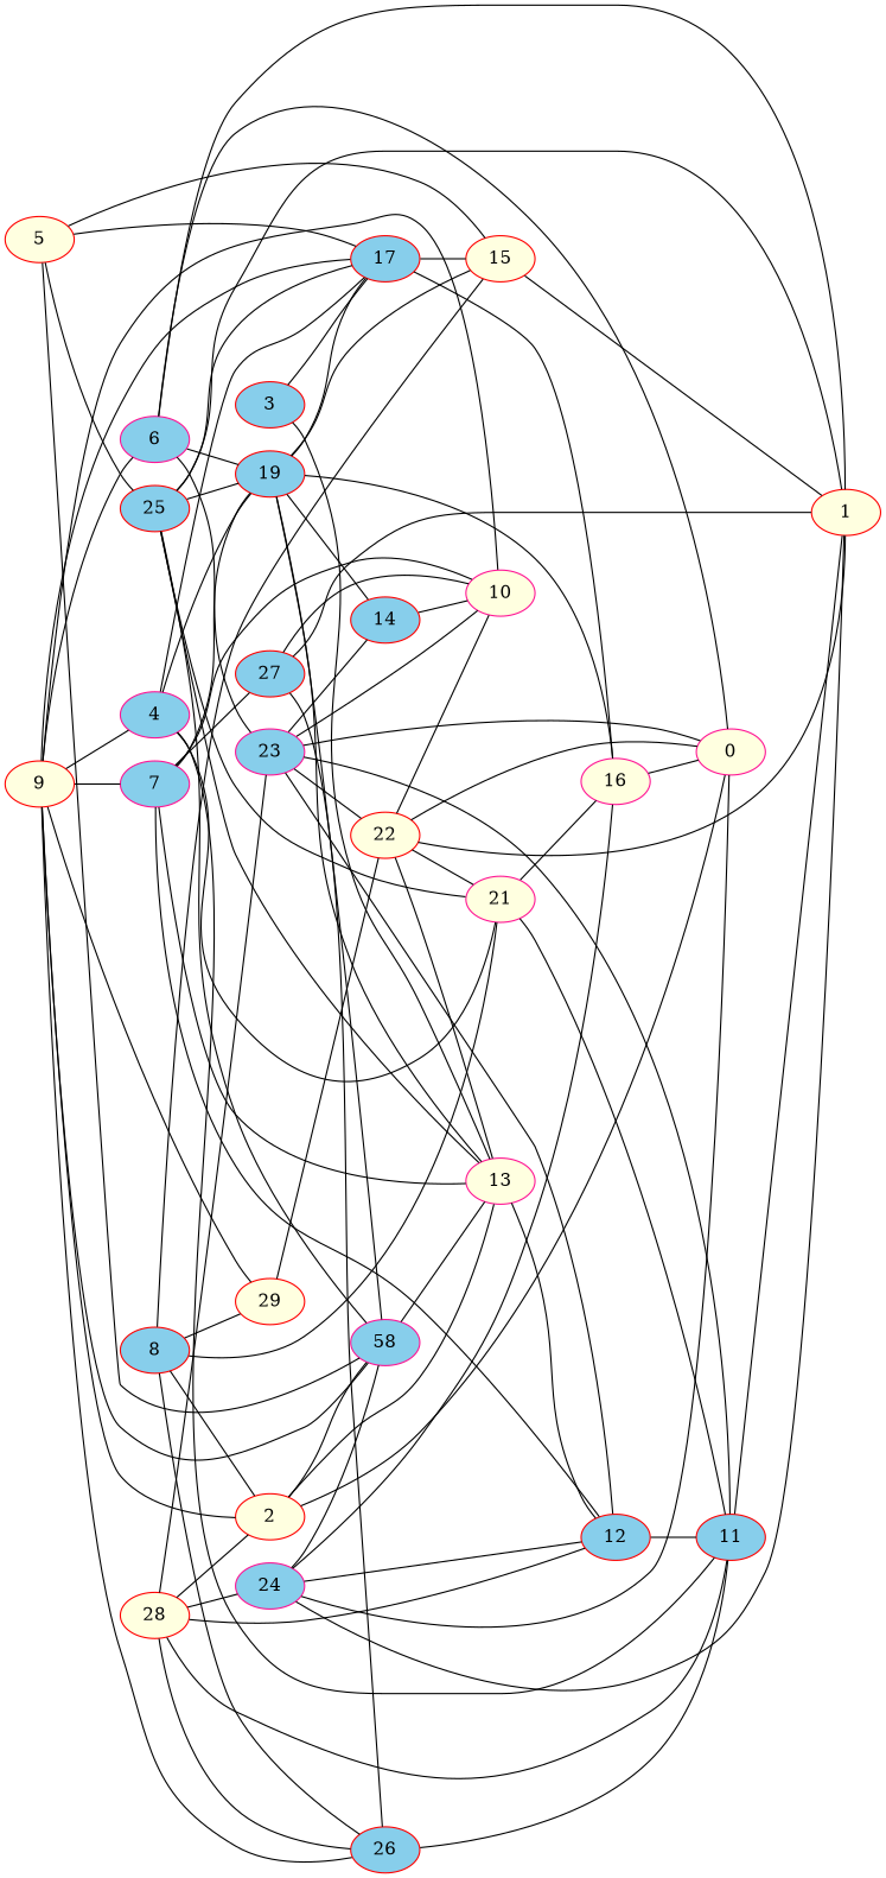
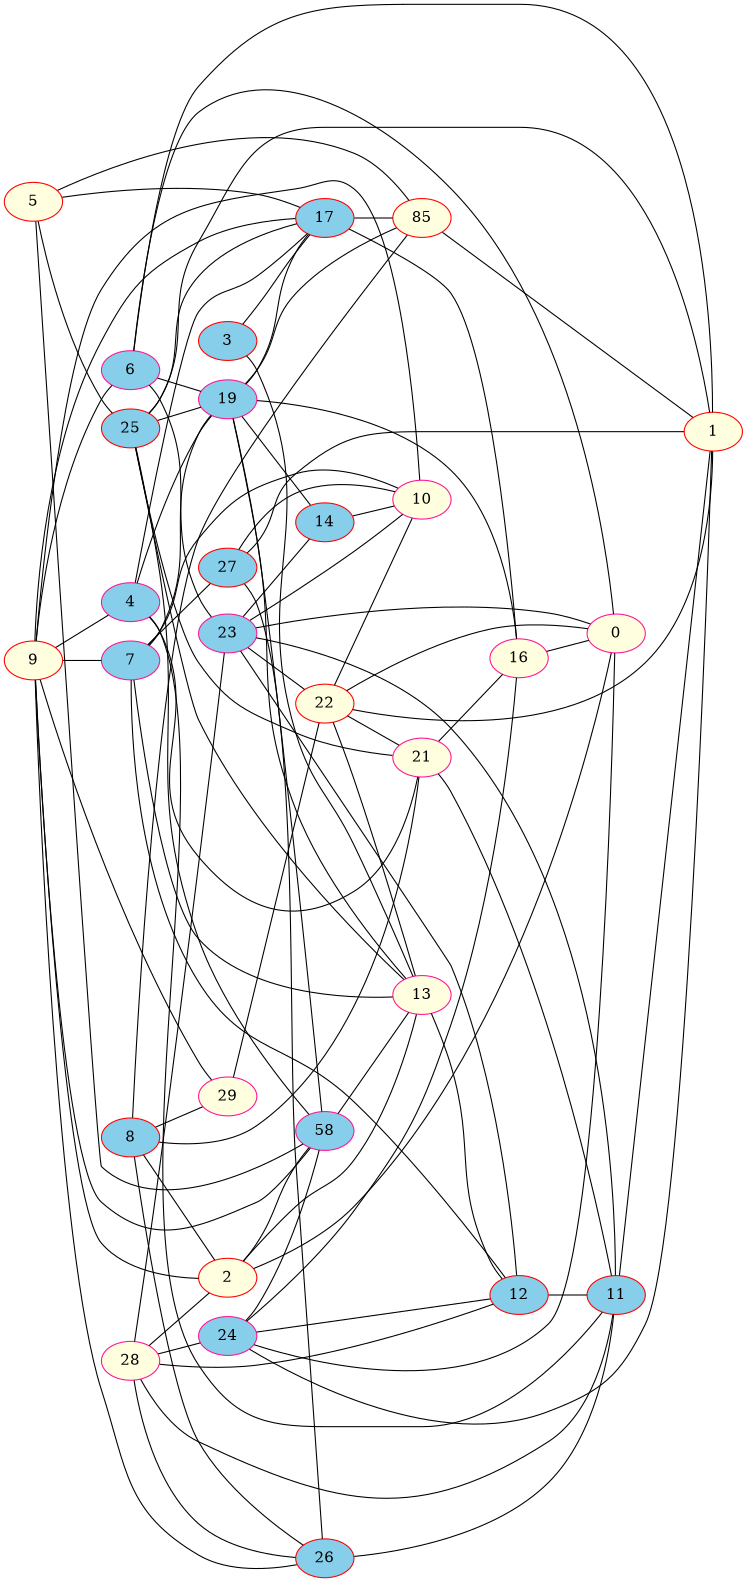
  digraph {
    rankdir=LR
    node [color=red fillcolor=skyblue style=filled]
    edge [color=black dir=none]
    8
    26
-   15 [fillcolor=lightyellow]
+   15 [fillcolor=lightyellow label=85]
    21 [color=deeppink fillcolor=lightyellow]
    2 [fillcolor=lightyellow]
-   29 [fillcolor=lightyellow]
+   29 [color=deeppink fillcolor=lightyellow]
    11
    1 [fillcolor=lightyellow]
    13 [color=deeppink fillcolor=lightyellow]
    12
    16 [color=deeppink fillcolor=lightyellow]
    23 [color=deeppink]
    22 [fillcolor=lightyellow]
    10 [color=deeppink fillcolor=lightyellow]
    0 [color=deeppink fillcolor=lightyellow]
    14
    9 [fillcolor=lightyellow]
    17
    n19 [color=deeppink label=58]
    6 [color=deeppink]
    4 [color=deeppink]
    7 [color=deeppink]
    24 [color=deeppink]
-   28 [fillcolor=lightyellow]
-   19
+   28 [color=deeppink fillcolor=lightyellow]
+   19 [color=deeppink]
    3
    27
    25
    5 [fillcolor=lightyellow]
    subgraph sub_1 {
      8
      26
      15
      21
      2
      29
      11
      1
      13
      12
      16
      23
      22
      10
      0
      14
      9
      17
      n19
      6
      4
      7
      24
      28
      19
      3
      27
      25
      5
    }
    8 -> 26
    8 -> 15
    8 -> 21
    8 -> 2
    8 -> 29
    26 -> 11
    15 -> 1
    21 -> 11
    21 -> 16
    2 -> 13
    2 -> 0
    2 -> n19
    29 -> 22
    11 -> 1
    13 -> 12
    12 -> 11
    16 -> 0
    23 -> 11
    23 -> 12
    23 -> 22
    23 -> 10
    23 -> 0
    23 -> 14
    22 -> 21
    22 -> 1
    22 -> 13
    22 -> 10
    22 -> 0
    14 -> 10
    9 -> 26
    9 -> 2
    9 -> 29
    9 -> 10
    9 -> 17
    9 -> n19
    9 -> 6
    9 -> 4
    9 -> 7
    17 -> 15
    17 -> 16
    n19 -> 13
    6 -> 1
    6 -> 23
    6 -> 0
    6 -> 19
    4 -> 21
    4 -> 11
    4 -> 17
    4 -> 19
    7 -> 13
    7 -> 12
    7 -> 10
    7 -> 19
    7 -> 27
    24 -> 1
    24 -> 12
    24 -> 16
    24 -> 0
    24 -> n19
    28 -> 26
    28 -> 2
    28 -> 11
    28 -> 12
    28 -> 23
    28 -> 24
    19 -> 15
    19 -> 13
    19 -> 16
    19 -> 14
    19 -> 17
    19 -> n19
    3 -> 13
    3 -> 17
    27 -> 26
    27 -> 1
    27 -> 10
    25 -> 21
    25 -> 1
    25 -> 13
    25 -> 17
    25 -> n19
    25 -> 19
    5 -> 15
    5 -> 17
    5 -> n19
    5 -> 25
  }
